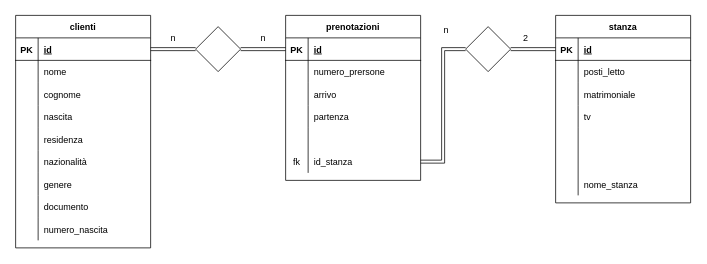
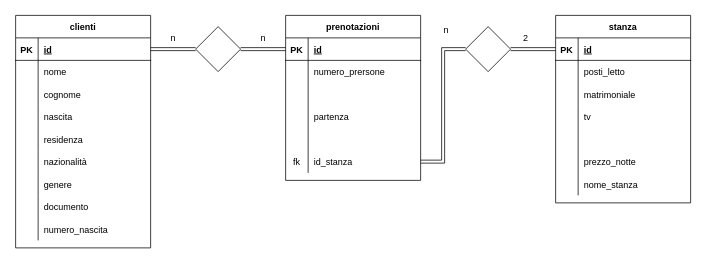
  <mxCell id="0" />
  <mxCell id="1" parent="0" />
  <mxCell id="2" value="clienti" style="shape=table;startSize=30;container=1;collapsible=1;childLayout=tableLayout;fixedRows=1;rowLines=0;fontStyle=1;align=center;resizeLast=1;" parent="1" vertex="1"><mxGeometry x="20" y="20" width="180" height="310" as="geometry" /></mxCell>
  <mxCell id="3" value="" style="shape=partialRectangle;collapsible=0;dropTarget=0;pointerEvents=0;fillColor=none;top=0;left=0;bottom=1;right=0;points=[[0,0.5],[1,0.5]];portConstraint=eastwest;" parent="2" vertex="1"><mxGeometry y="30" width="180" height="30" as="geometry" /></mxCell>
  <mxCell id="4" value="PK" style="shape=partialRectangle;connectable=0;fillColor=none;top=0;left=0;bottom=0;right=0;fontStyle=1;overflow=hidden;" parent="3" vertex="1"><mxGeometry width="30" height="30" as="geometry" /></mxCell>
  <mxCell id="5" value="id" style="shape=partialRectangle;connectable=0;fillColor=none;top=0;left=0;bottom=0;right=0;align=left;spacingLeft=6;fontStyle=5;overflow=hidden;" parent="3" vertex="1"><mxGeometry x="30" width="150" height="30" as="geometry" /></mxCell>
  <mxCell id="6" value="" style="shape=partialRectangle;collapsible=0;dropTarget=0;pointerEvents=0;fillColor=none;top=0;left=0;bottom=0;right=0;points=[[0,0.5],[1,0.5]];portConstraint=eastwest;" parent="2" vertex="1"><mxGeometry y="60" width="180" height="30" as="geometry" /></mxCell>
  <mxCell id="7" value="" style="shape=partialRectangle;connectable=0;fillColor=none;top=0;left=0;bottom=0;right=0;editable=1;overflow=hidden;" parent="6" vertex="1"><mxGeometry width="30" height="30" as="geometry" /></mxCell>
  <mxCell id="8" value="nome" style="shape=partialRectangle;connectable=0;fillColor=none;top=0;left=0;bottom=0;right=0;align=left;spacingLeft=6;overflow=hidden;" parent="6" vertex="1"><mxGeometry x="30" width="150" height="30" as="geometry" /></mxCell>
  <mxCell id="9" value="" style="shape=partialRectangle;collapsible=0;dropTarget=0;pointerEvents=0;fillColor=none;top=0;left=0;bottom=0;right=0;points=[[0,0.5],[1,0.5]];portConstraint=eastwest;" parent="2" vertex="1"><mxGeometry y="90" width="180" height="30" as="geometry" /></mxCell>
  <mxCell id="10" value="" style="shape=partialRectangle;connectable=0;fillColor=none;top=0;left=0;bottom=0;right=0;editable=1;overflow=hidden;" parent="9" vertex="1"><mxGeometry width="30" height="30" as="geometry" /></mxCell>
  <mxCell id="11" value="cognome" style="shape=partialRectangle;connectable=0;fillColor=none;top=0;left=0;bottom=0;right=0;align=left;spacingLeft=6;overflow=hidden;" parent="9" vertex="1"><mxGeometry x="30" width="150" height="30" as="geometry" /></mxCell>
  <mxCell id="12" value="" style="shape=partialRectangle;collapsible=0;dropTarget=0;pointerEvents=0;fillColor=none;top=0;left=0;bottom=0;right=0;points=[[0,0.5],[1,0.5]];portConstraint=eastwest;" parent="2" vertex="1"><mxGeometry y="120" width="180" height="30" as="geometry" /></mxCell>
  <mxCell id="13" value="" style="shape=partialRectangle;connectable=0;fillColor=none;top=0;left=0;bottom=0;right=0;editable=1;overflow=hidden;" parent="12" vertex="1"><mxGeometry width="30" height="30" as="geometry" /></mxCell>
  <mxCell id="14" value="nascita" style="shape=partialRectangle;connectable=0;fillColor=none;top=0;left=0;bottom=0;right=0;align=left;spacingLeft=6;overflow=hidden;" parent="12" vertex="1"><mxGeometry x="30" width="150" height="30" as="geometry" /></mxCell>
  <mxCell id="15" value="" style="shape=partialRectangle;collapsible=0;dropTarget=0;pointerEvents=0;fillColor=none;top=0;left=0;bottom=0;right=0;points=[[0,0.5],[1,0.5]];portConstraint=eastwest;" parent="2" vertex="1"><mxGeometry y="150" width="180" height="30" as="geometry" /></mxCell>
  <mxCell id="16" value="" style="shape=partialRectangle;connectable=0;fillColor=none;top=0;left=0;bottom=0;right=0;editable=1;overflow=hidden;" parent="15" vertex="1"><mxGeometry width="30" height="30" as="geometry" /></mxCell>
  <mxCell id="17" value="residenza" style="shape=partialRectangle;connectable=0;fillColor=none;top=0;left=0;bottom=0;right=0;align=left;spacingLeft=6;overflow=hidden;" parent="15" vertex="1"><mxGeometry x="30" width="150" height="30" as="geometry" /></mxCell>
  <mxCell id="18" value="" style="shape=partialRectangle;collapsible=0;dropTarget=0;pointerEvents=0;fillColor=none;top=0;left=0;bottom=0;right=0;points=[[0,0.5],[1,0.5]];portConstraint=eastwest;" parent="2" vertex="1"><mxGeometry y="180" width="180" height="30" as="geometry" /></mxCell>
  <mxCell id="19" value="" style="shape=partialRectangle;connectable=0;fillColor=none;top=0;left=0;bottom=0;right=0;editable=1;overflow=hidden;" parent="18" vertex="1"><mxGeometry width="30" height="30" as="geometry" /></mxCell>
  <mxCell id="20" value="nazionalità" style="shape=partialRectangle;connectable=0;fillColor=none;top=0;left=0;bottom=0;right=0;align=left;spacingLeft=6;overflow=hidden;" parent="18" vertex="1"><mxGeometry x="30" width="150" height="30" as="geometry" /></mxCell>
  <mxCell id="21" value="" style="shape=partialRectangle;collapsible=0;dropTarget=0;pointerEvents=0;fillColor=none;top=0;left=0;bottom=0;right=0;points=[[0,0.5],[1,0.5]];portConstraint=eastwest;" parent="2" vertex="1"><mxGeometry y="210" width="180" height="30" as="geometry" /></mxCell>
  <mxCell id="22" value="" style="shape=partialRectangle;connectable=0;fillColor=none;top=0;left=0;bottom=0;right=0;editable=1;overflow=hidden;" parent="21" vertex="1"><mxGeometry width="30" height="30" as="geometry" /></mxCell>
  <mxCell id="23" value="genere" style="shape=partialRectangle;connectable=0;fillColor=none;top=0;left=0;bottom=0;right=0;align=left;spacingLeft=6;overflow=hidden;" parent="21" vertex="1"><mxGeometry x="30" width="150" height="30" as="geometry" /></mxCell>
  <mxCell id="24" value="" style="shape=partialRectangle;collapsible=0;dropTarget=0;pointerEvents=0;fillColor=none;top=0;left=0;bottom=0;right=0;points=[[0,0.5],[1,0.5]];portConstraint=eastwest;" parent="2" vertex="1"><mxGeometry y="240" width="180" height="30" as="geometry" /></mxCell>
  <mxCell id="25" value="" style="shape=partialRectangle;connectable=0;fillColor=none;top=0;left=0;bottom=0;right=0;editable=1;overflow=hidden;" parent="24" vertex="1"><mxGeometry width="30" height="30" as="geometry" /></mxCell>
  <mxCell id="26" value="documento" style="shape=partialRectangle;connectable=0;fillColor=none;top=0;left=0;bottom=0;right=0;align=left;spacingLeft=6;overflow=hidden;" parent="24" vertex="1"><mxGeometry x="30" width="150" height="30" as="geometry" /></mxCell>
  <mxCell id="27" value="" style="shape=partialRectangle;collapsible=0;dropTarget=0;pointerEvents=0;fillColor=none;top=0;left=0;bottom=0;right=0;points=[[0,0.5],[1,0.5]];portConstraint=eastwest;" vertex="1" parent="2"><mxGeometry y="270" width="180" height="30" as="geometry" /></mxCell>
  <mxCell id="28" value="" style="shape=partialRectangle;connectable=0;fillColor=none;top=0;left=0;bottom=0;right=0;editable=1;overflow=hidden;" vertex="1" parent="27"><mxGeometry width="30" height="30" as="geometry" /></mxCell>
  <mxCell id="29" value="numero_nascita" style="shape=partialRectangle;connectable=0;fillColor=none;top=0;left=0;bottom=0;right=0;align=left;spacingLeft=6;overflow=hidden;" vertex="1" parent="27"><mxGeometry x="30" width="150" height="30" as="geometry" /></mxCell>
  <mxCell id="30" value="prenotazioni" style="shape=table;startSize=30;container=1;collapsible=1;childLayout=tableLayout;fixedRows=1;rowLines=0;fontStyle=1;align=center;resizeLast=1;" parent="1" vertex="1"><mxGeometry x="380" y="20" width="180" height="220" as="geometry" /></mxCell>
  <mxCell id="31" value="" style="shape=partialRectangle;collapsible=0;dropTarget=0;pointerEvents=0;fillColor=none;top=0;left=0;bottom=1;right=0;points=[[0,0.5],[1,0.5]];portConstraint=eastwest;" parent="30" vertex="1"><mxGeometry y="30" width="180" height="30" as="geometry" /></mxCell>
  <mxCell id="32" value="PK" style="shape=partialRectangle;connectable=0;fillColor=none;top=0;left=0;bottom=0;right=0;fontStyle=1;overflow=hidden;" parent="31" vertex="1"><mxGeometry width="30" height="30" as="geometry" /></mxCell>
  <mxCell id="33" value="id" style="shape=partialRectangle;connectable=0;fillColor=none;top=0;left=0;bottom=0;right=0;align=left;spacingLeft=6;fontStyle=5;overflow=hidden;" parent="31" vertex="1"><mxGeometry x="30" width="150" height="30" as="geometry" /></mxCell>
  <mxCell id="34" value="" style="shape=partialRectangle;collapsible=0;dropTarget=0;pointerEvents=0;fillColor=none;top=0;left=0;bottom=0;right=0;points=[[0,0.5],[1,0.5]];portConstraint=eastwest;" parent="30" vertex="1"><mxGeometry y="60" width="180" height="30" as="geometry" /></mxCell>
  <mxCell id="35" value="" style="shape=partialRectangle;connectable=0;fillColor=none;top=0;left=0;bottom=0;right=0;editable=1;overflow=hidden;" parent="34" vertex="1"><mxGeometry width="30" height="30" as="geometry" /></mxCell>
  <mxCell id="36" value="numero_prersone" style="shape=partialRectangle;connectable=0;fillColor=none;top=0;left=0;bottom=0;right=0;align=left;spacingLeft=6;overflow=hidden;" parent="34" vertex="1"><mxGeometry x="30" width="150" height="30" as="geometry" /></mxCell>
  <mxCell id="37" value="" style="shape=partialRectangle;collapsible=0;dropTarget=0;pointerEvents=0;fillColor=none;top=0;left=0;bottom=0;right=0;points=[[0,0.5],[1,0.5]];portConstraint=eastwest;" parent="30" vertex="1"><mxGeometry y="90" width="180" height="30" as="geometry" /></mxCell>
  <mxCell id="38" value="" style="shape=partialRectangle;connectable=0;fillColor=none;top=0;left=0;bottom=0;right=0;editable=1;overflow=hidden;" parent="37" vertex="1"><mxGeometry width="30" height="30" as="geometry" /></mxCell>
- <mxCell id="39" value="arrivo" style="shape=partialRectangle;connectable=0;fillColor=none;top=0;left=0;bottom=0;right=0;align=left;spacingLeft=6;overflow=hidden;" parent="37" vertex="1"><mxGeometry x="30" width="150" height="30" as="geometry" /></mxCell>
  <mxCell id="40" value="" style="shape=partialRectangle;collapsible=0;dropTarget=0;pointerEvents=0;fillColor=none;top=0;left=0;bottom=0;right=0;points=[[0,0.5],[1,0.5]];portConstraint=eastwest;" parent="30" vertex="1"><mxGeometry y="120" width="180" height="30" as="geometry" /></mxCell>
  <mxCell id="41" value="" style="shape=partialRectangle;connectable=0;fillColor=none;top=0;left=0;bottom=0;right=0;editable=1;overflow=hidden;" parent="40" vertex="1"><mxGeometry width="30" height="30" as="geometry" /></mxCell>
  <mxCell id="42" value="partenza" style="shape=partialRectangle;connectable=0;fillColor=none;top=0;left=0;bottom=0;right=0;align=left;spacingLeft=6;overflow=hidden;" parent="40" vertex="1"><mxGeometry x="30" width="150" height="30" as="geometry" /></mxCell>
  <mxCell id="43" value="" style="shape=partialRectangle;collapsible=0;dropTarget=0;pointerEvents=0;fillColor=none;top=0;left=0;bottom=0;right=0;points=[[0,0.5],[1,0.5]];portConstraint=eastwest;" parent="30" vertex="1"><mxGeometry y="150" width="180" height="30" as="geometry" /></mxCell>
  <mxCell id="44" value="" style="shape=partialRectangle;connectable=0;fillColor=none;top=0;left=0;bottom=0;right=0;editable=1;overflow=hidden;" parent="43" vertex="1"><mxGeometry width="30" height="30" as="geometry" /></mxCell>
  <mxCell id="45" value="" style="shape=partialRectangle;collapsible=0;dropTarget=0;pointerEvents=0;fillColor=none;top=0;left=0;bottom=0;right=0;points=[[0,0.5],[1,0.5]];portConstraint=eastwest;" vertex="1" parent="30"><mxGeometry y="180" width="180" height="30" as="geometry" /></mxCell>
  <mxCell id="46" value="fk" style="shape=partialRectangle;connectable=0;fillColor=none;top=0;left=0;bottom=0;right=0;editable=1;overflow=hidden;" vertex="1" parent="45"><mxGeometry width="30" height="30" as="geometry" /></mxCell>
  <mxCell id="47" value="id_stanza" style="shape=partialRectangle;connectable=0;fillColor=none;top=0;left=0;bottom=0;right=0;align=left;spacingLeft=6;overflow=hidden;" vertex="1" parent="45"><mxGeometry x="30" width="150" height="30" as="geometry" /></mxCell>
  <mxCell id="48" value="stanza" style="shape=table;startSize=30;container=1;collapsible=1;childLayout=tableLayout;fixedRows=1;rowLines=0;fontStyle=1;align=center;resizeLast=1;" parent="1" vertex="1"><mxGeometry x="740" y="20" width="180" height="250" as="geometry" /></mxCell>
  <mxCell id="49" value="" style="shape=partialRectangle;collapsible=0;dropTarget=0;pointerEvents=0;fillColor=none;top=0;left=0;bottom=1;right=0;points=[[0,0.5],[1,0.5]];portConstraint=eastwest;" parent="48" vertex="1"><mxGeometry y="30" width="180" height="30" as="geometry" /></mxCell>
  <mxCell id="50" value="PK" style="shape=partialRectangle;connectable=0;fillColor=none;top=0;left=0;bottom=0;right=0;fontStyle=1;overflow=hidden;" parent="49" vertex="1"><mxGeometry width="30" height="30" as="geometry" /></mxCell>
  <mxCell id="51" value="id" style="shape=partialRectangle;connectable=0;fillColor=none;top=0;left=0;bottom=0;right=0;align=left;spacingLeft=6;fontStyle=5;overflow=hidden;" parent="49" vertex="1"><mxGeometry x="30" width="150" height="30" as="geometry" /></mxCell>
  <mxCell id="52" value="" style="shape=partialRectangle;collapsible=0;dropTarget=0;pointerEvents=0;fillColor=none;top=0;left=0;bottom=0;right=0;points=[[0,0.5],[1,0.5]];portConstraint=eastwest;" parent="48" vertex="1"><mxGeometry y="60" width="180" height="30" as="geometry" /></mxCell>
  <mxCell id="53" value="" style="shape=partialRectangle;connectable=0;fillColor=none;top=0;left=0;bottom=0;right=0;editable=1;overflow=hidden;" parent="52" vertex="1"><mxGeometry width="30" height="30" as="geometry" /></mxCell>
  <mxCell id="54" value="posti_letto" style="shape=partialRectangle;connectable=0;fillColor=none;top=0;left=0;bottom=0;right=0;align=left;spacingLeft=6;overflow=hidden;" parent="52" vertex="1"><mxGeometry x="30" width="150" height="30" as="geometry" /></mxCell>
  <mxCell id="55" value="" style="shape=partialRectangle;collapsible=0;dropTarget=0;pointerEvents=0;fillColor=none;top=0;left=0;bottom=0;right=0;points=[[0,0.5],[1,0.5]];portConstraint=eastwest;" parent="48" vertex="1"><mxGeometry y="90" width="180" height="30" as="geometry" /></mxCell>
  <mxCell id="56" value="" style="shape=partialRectangle;connectable=0;fillColor=none;top=0;left=0;bottom=0;right=0;editable=1;overflow=hidden;" parent="55" vertex="1"><mxGeometry width="30" height="30" as="geometry" /></mxCell>
  <mxCell id="57" value="matrimoniale" style="shape=partialRectangle;connectable=0;fillColor=none;top=0;left=0;bottom=0;right=0;align=left;spacingLeft=6;overflow=hidden;" parent="55" vertex="1"><mxGeometry x="30" width="150" height="30" as="geometry" /></mxCell>
  <mxCell id="58" value="" style="shape=partialRectangle;collapsible=0;dropTarget=0;pointerEvents=0;fillColor=none;top=0;left=0;bottom=0;right=0;points=[[0,0.5],[1,0.5]];portConstraint=eastwest;" parent="48" vertex="1"><mxGeometry y="120" width="180" height="30" as="geometry" /></mxCell>
  <mxCell id="59" value="" style="shape=partialRectangle;connectable=0;fillColor=none;top=0;left=0;bottom=0;right=0;editable=1;overflow=hidden;" parent="58" vertex="1"><mxGeometry width="30" height="30" as="geometry" /></mxCell>
  <mxCell id="60" value="tv" style="shape=partialRectangle;connectable=0;fillColor=none;top=0;left=0;bottom=0;right=0;align=left;spacingLeft=6;overflow=hidden;" parent="58" vertex="1"><mxGeometry x="30" width="150" height="30" as="geometry" /></mxCell>
  <mxCell id="61" value="" style="shape=partialRectangle;collapsible=0;dropTarget=0;pointerEvents=0;fillColor=none;top=0;left=0;bottom=0;right=0;points=[[0,0.5],[1,0.5]];portConstraint=eastwest;" parent="48" vertex="1"><mxGeometry y="150" width="180" height="30" as="geometry" /></mxCell>
  <mxCell id="62" value="" style="shape=partialRectangle;connectable=0;fillColor=none;top=0;left=0;bottom=0;right=0;editable=1;overflow=hidden;" parent="61" vertex="1"><mxGeometry width="30" height="30" as="geometry" /></mxCell>
  <mxCell id="63" value="" style="shape=partialRectangle;collapsible=0;dropTarget=0;pointerEvents=0;fillColor=none;top=0;left=0;bottom=0;right=0;points=[[0,0.5],[1,0.5]];portConstraint=eastwest;" parent="48" vertex="1"><mxGeometry y="180" width="180" height="30" as="geometry" /></mxCell>
  <mxCell id="64" value="" style="shape=partialRectangle;connectable=0;fillColor=none;top=0;left=0;bottom=0;right=0;editable=1;overflow=hidden;" parent="63" vertex="1"><mxGeometry width="30" height="30" as="geometry" /></mxCell>
+ <mxCell id="65" value="prezzo_notte" style="shape=partialRectangle;connectable=0;fillColor=none;top=0;left=0;bottom=0;right=0;align=left;spacingLeft=6;overflow=hidden;" parent="63" vertex="1"><mxGeometry x="30" width="150" height="30" as="geometry" /></mxCell>
  <mxCell id="66" value="" style="shape=partialRectangle;collapsible=0;dropTarget=0;pointerEvents=0;fillColor=none;top=0;left=0;bottom=0;right=0;points=[[0,0.5],[1,0.5]];portConstraint=eastwest;" vertex="1" parent="48"><mxGeometry y="210" width="180" height="30" as="geometry" /></mxCell>
  <mxCell id="67" value="" style="shape=partialRectangle;connectable=0;fillColor=none;top=0;left=0;bottom=0;right=0;editable=1;overflow=hidden;" vertex="1" parent="66"><mxGeometry width="30" height="30" as="geometry" /></mxCell>
  <mxCell id="68" value="nome_stanza" style="shape=partialRectangle;connectable=0;fillColor=none;top=0;left=0;bottom=0;right=0;align=left;spacingLeft=6;overflow=hidden;" vertex="1" parent="66"><mxGeometry x="30" width="150" height="30" as="geometry" /></mxCell>
  <mxCell id="69" style="edgeStyle=orthogonalEdgeStyle;shape=link;rounded=0;orthogonalLoop=1;jettySize=auto;html=1;exitX=1;exitY=0.5;exitDx=0;exitDy=0;entryX=0;entryY=0.5;entryDx=0;entryDy=0;startArrow=none;" parent="1" source="71" target="31" edge="1"><mxGeometry relative="1" as="geometry" /></mxCell>
  <mxCell id="70" style="edgeStyle=orthogonalEdgeStyle;shape=link;rounded=0;orthogonalLoop=1;jettySize=auto;html=1;exitX=1;exitY=0.5;exitDx=0;exitDy=0;entryX=0;entryY=0.5;entryDx=0;entryDy=0;startArrow=none;" parent="1" source="74" target="49" edge="1"><mxGeometry relative="1" as="geometry" /></mxCell>
  <mxCell id="71" value="" style="rhombus;whiteSpace=wrap;html=1;" parent="1" vertex="1"><mxGeometry x="260" y="35" width="60" height="60" as="geometry" /></mxCell>
  <mxCell id="72" value="" style="edgeStyle=orthogonalEdgeStyle;shape=link;rounded=0;orthogonalLoop=1;jettySize=auto;html=1;exitX=1;exitY=0.5;exitDx=0;exitDy=0;entryX=0;entryY=0.5;entryDx=0;entryDy=0;endArrow=none;" parent="1" source="3" target="71" edge="1"><mxGeometry relative="1" as="geometry"><mxPoint x="200" y="65" as="sourcePoint" /><mxPoint x="380" y="65" as="targetPoint" /></mxGeometry></mxCell>
  <mxCell id="73" style="edgeStyle=orthogonalEdgeStyle;shape=link;rounded=0;orthogonalLoop=1;jettySize=auto;html=1;exitX=0;exitY=0.5;exitDx=0;exitDy=0;entryX=1;entryY=0.5;entryDx=0;entryDy=0;" edge="1" parent="1" source="74" target="45"><mxGeometry relative="1" as="geometry" /></mxCell>
  <mxCell id="74" value="" style="rhombus;whiteSpace=wrap;html=1;" parent="1" vertex="1"><mxGeometry x="620" y="35" width="60" height="60" as="geometry" /></mxCell>
  <mxCell id="75" value="n" style="text;html=1;align=center;verticalAlign=middle;resizable=0;points=[];autosize=1;strokeColor=none;" parent="1" vertex="1"><mxGeometry x="220" y="40" width="20" height="20" as="geometry" /></mxCell>
  <mxCell id="76" value="n" style="text;html=1;align=center;verticalAlign=middle;resizable=0;points=[];autosize=1;strokeColor=none;" parent="1" vertex="1"><mxGeometry x="340" y="40" width="20" height="20" as="geometry" /></mxCell>
  <mxCell id="77" value="n" style="text;html=1;align=center;verticalAlign=middle;resizable=0;points=[];autosize=1;strokeColor=none;" parent="1" vertex="1"><mxGeometry x="583.5" y="30" width="20" height="20" as="geometry" /></mxCell>
  <mxCell id="78" value="2" style="text;html=1;align=center;verticalAlign=middle;resizable=0;points=[];autosize=1;strokeColor=none;" parent="1" vertex="1"><mxGeometry x="690" y="40" width="20" height="20" as="geometry" /></mxCell>
